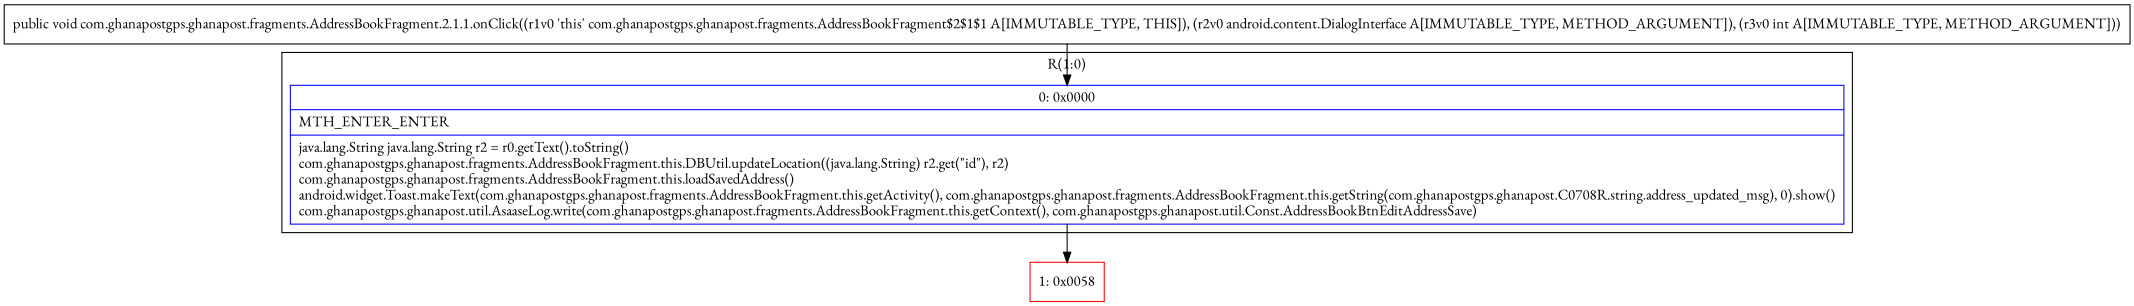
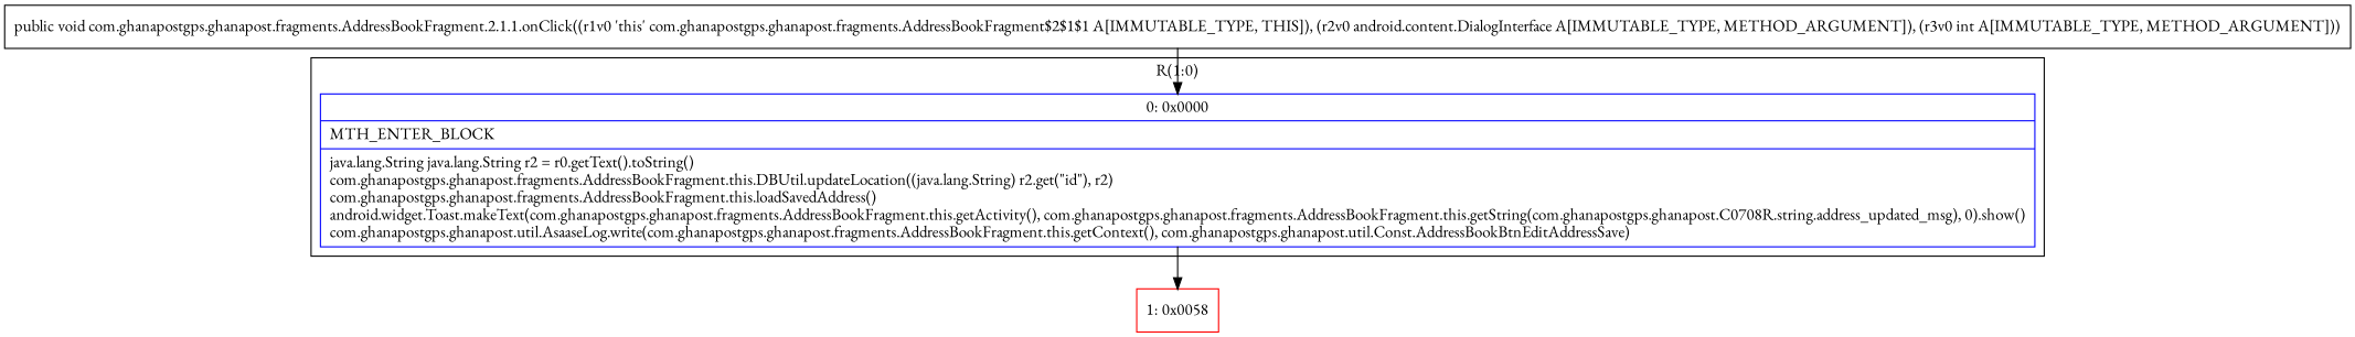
  digraph {
    fontname="EB Garamond"
    node [shape=record fontname="EB Garamond"]
    edge [fontname="EB Garamond"]
-   n1 [color=blue label="{0\:\ 0x0000|MTH_ENTER_ENTER\l|java.lang.String java.lang.String r2 = r0.getText().toString()\lcom.ghanapostgps.ghanapost.fragments.AddressBookFragment.this.DBUtil.updateLocation((java.lang.String) r2.get(\"id\"), r2)\lcom.ghanapostgps.ghanapost.fragments.AddressBookFragment.this.loadSavedAddress()\landroid.widget.Toast.makeText(com.ghanapostgps.ghanapost.fragments.AddressBookFragment.this.getActivity(), com.ghanapostgps.ghanapost.fragments.AddressBookFragment.this.getString(com.ghanapostgps.ghanapost.C0708R.string.address_updated_msg), 0).show()\lcom.ghanapostgps.ghanapost.util.AsaaseLog.write(com.ghanapostgps.ghanapost.fragments.AddressBookFragment.this.getContext(), com.ghanapostgps.ghanapost.util.Const.AddressBookBtnEditAddressSave)\l}"]
+   n1 [color=blue label="{0\:\ 0x0000|MTH_ENTER_BLOCK\l|java.lang.String java.lang.String r2 = r0.getText().toString()\lcom.ghanapostgps.ghanapost.fragments.AddressBookFragment.this.DBUtil.updateLocation((java.lang.String) r2.get(\"id\"), r2)\lcom.ghanapostgps.ghanapost.fragments.AddressBookFragment.this.loadSavedAddress()\landroid.widget.Toast.makeText(com.ghanapostgps.ghanapost.fragments.AddressBookFragment.this.getActivity(), com.ghanapostgps.ghanapost.fragments.AddressBookFragment.this.getString(com.ghanapostgps.ghanapost.C0708R.string.address_updated_msg), 0).show()\lcom.ghanapostgps.ghanapost.util.AsaaseLog.write(com.ghanapostgps.ghanapost.fragments.AddressBookFragment.this.getContext(), com.ghanapostgps.ghanapost.util.Const.AddressBookBtnEditAddressSave)\l}"]
    n2 [color=red label="{1\:\ 0x0058}"]
    n3 [label="{public void com.ghanapostgps.ghanapost.fragments.AddressBookFragment.2.1.1.onClick((r1v0 'this' com.ghanapostgps.ghanapost.fragments.AddressBookFragment$2$1$1 A[IMMUTABLE_TYPE, THIS]), (r2v0 android.content.DialogInterface A[IMMUTABLE_TYPE, METHOD_ARGUMENT]), (r3v0 int A[IMMUTABLE_TYPE, METHOD_ARGUMENT])) }"]
    subgraph cluster_1 {
      label="R(1:0)"
      n1
    }
    n1 -> n2
    n3 -> n1
  }
